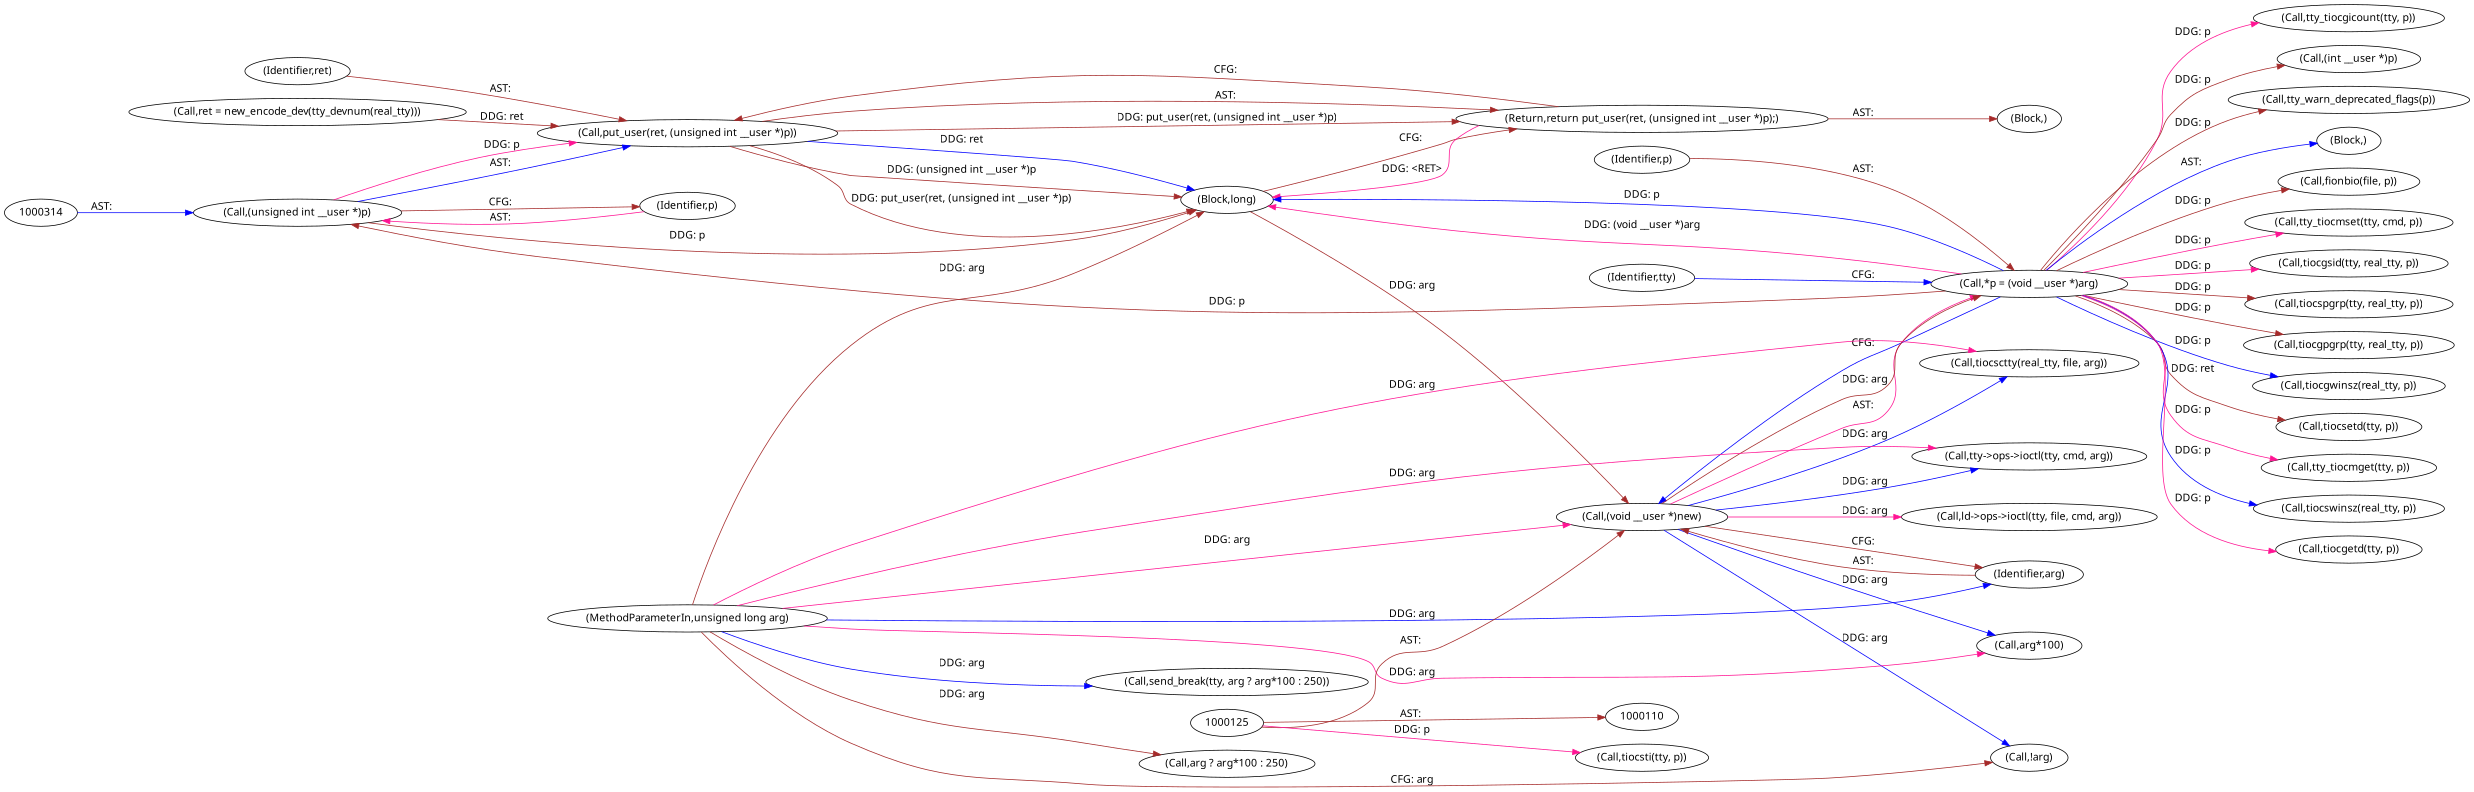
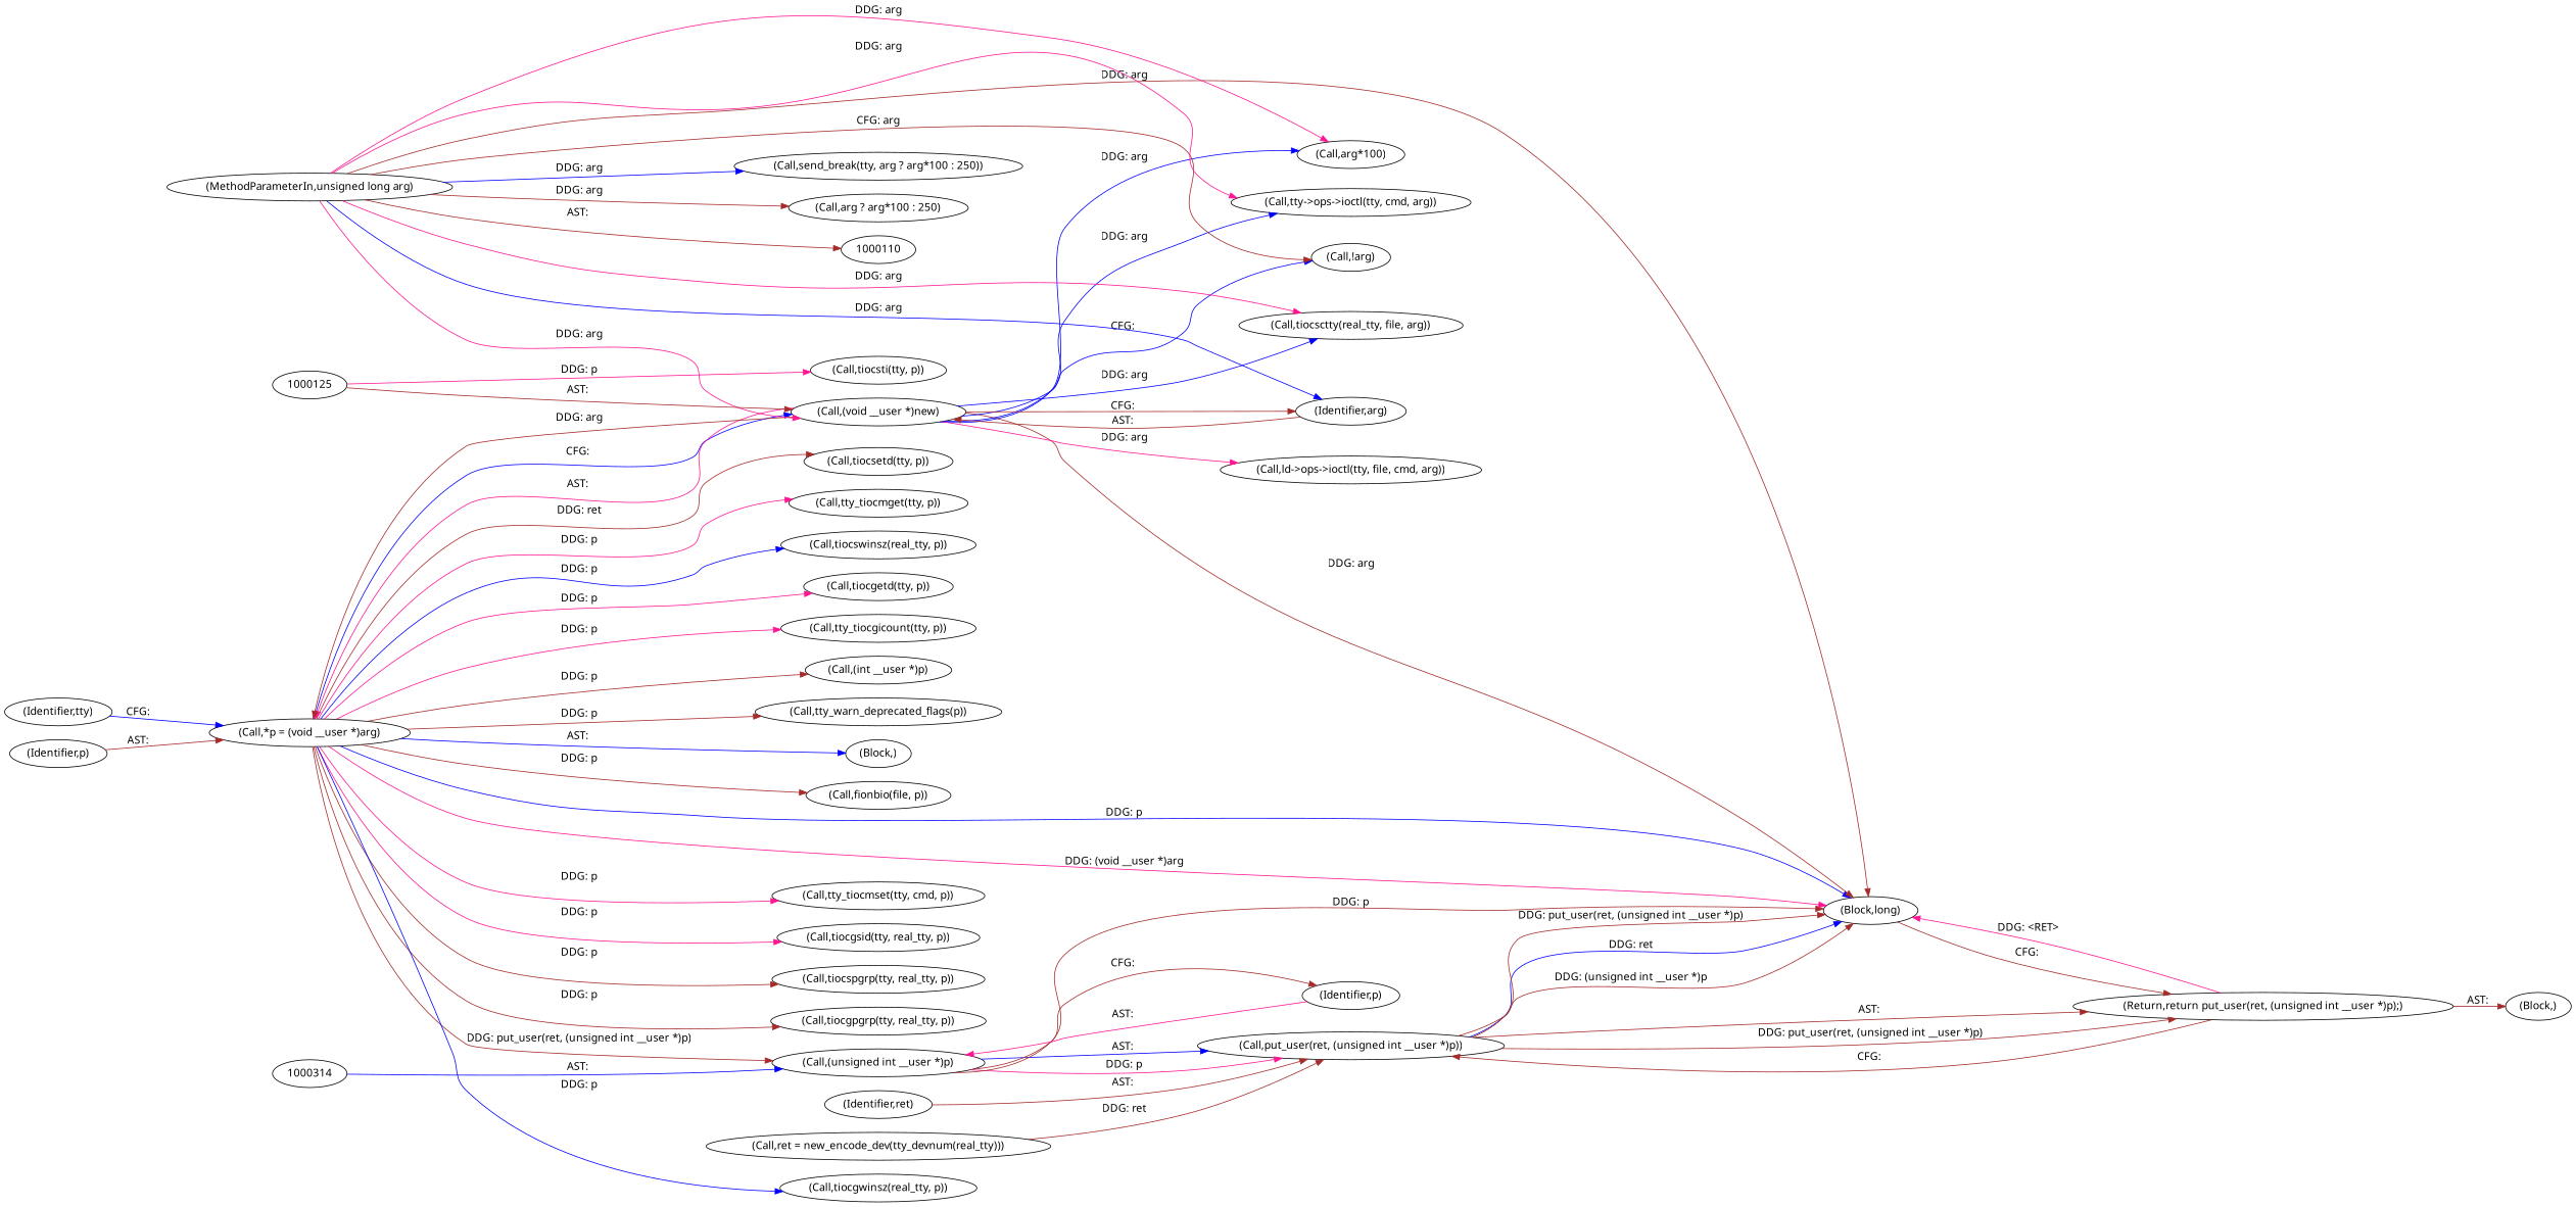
  digraph {
    fontname="Noto Sans"
    rankdir=LR
    node [fontname="Noto Sans"]
    edge [color=brown fontname="Noto Sans"]
    n1 [label="(Call,(unsigned int __user *)p)"]
    n2 [label="(Call,put_user(ret, (unsigned int __user *)p))"]
    n3 [label="(Identifier,p)"]
    n4 [label="(Block,long)"]
    n5 [label="(Return,return put_user(ret, (unsigned int __user *)p);)"]
    n6 [label="(Call,*p = (void __user *)arg)"]
    n7 [label="(Call,(void __user *)new)"]
    n8 [label="(Call,tty_tiocgicount(tty, p))"]
    n9 [label="(Call,(int __user *)p)"]
    n10 [label="(Call,tty_warn_deprecated_flags(p))"]
    n11 [label="(Block,)"]
    n12 [label="(Call,fionbio(file, p))"]
    n13 [label="(Call,tty_tiocmset(tty, cmd, p))"]
    n14 [label="(Call,tiocgsid(tty, real_tty, p))"]
    n15 [label="(Call,tiocspgrp(tty, real_tty, p))"]
    n16 [label="(Call,tiocgpgrp(tty, real_tty, p))"]
    n17 [label="(Call,tiocgwinsz(real_tty, p))"]
    n18 [label="(Call,tiocsetd(tty, p))"]
    n19 [label="(Call,tty_tiocmget(tty, p))"]
    n20 [label="(Call,tiocswinsz(real_tty, p))"]
    n21 [label="(Call,tiocgetd(tty, p))"]
    n22 [label="(Call,tiocsctty(real_tty, file, arg))"]
    n23 [label="(Call,arg*100)"]
    n24 [label="(Call,!arg)"]
    n25 [label="(Call,ld->ops->ioctl(tty, file, cmd, arg))"]
    n26 [label="(Call,tty->ops->ioctl(tty, cmd, arg))"]
    n27 [label="(Identifier,arg)"]
    n28 [label="(Call,tiocsti(tty, p))"]
    n29 [label="(MethodParameterIn,unsigned long arg)"]
    n30 [label="(Call,send_break(tty, arg ? arg*100 : 250))"]
    n31 [label="(Call,arg ? arg*100 : 250)"]
    1000110
    n33 [label="(Block,)"]
    n34 [label="(Identifier,tty)"]
    n35 [label="(Identifier,ret)"]
    n36 [label="(Identifier,p)"]
    n37 [label="(Call,ret = new_encode_dev(tty_devnum(real_tty)))"]
    1000314
    1000125
    n1 -> n2 [color=blue label="AST: "]
    n1 -> n2 [color=deeppink label="DDG: p"]
    n1 -> n3 [label="CFG: "]
    n1 -> n4 [label="DDG: p"]
    n2 -> n4 [color=blue label="DDG: ret"]
    n2 -> n4 [label="DDG: (unsigned int __user *)p"]
    n2 -> n4 [label="DDG: put_user(ret, (unsigned int __user *)p)"]
    n2 -> n5 [label="AST: "]
    n2 -> n5 [label="DDG: put_user(ret, (unsigned int __user *)p)"]
    n3 -> n1 [color=deeppink label="AST: "]
    n4 -> n5 [label="CFG: "]
    n5 -> n2 [label="CFG: "]
    n5 -> n4 [color=deeppink label="DDG: <RET>"]
    n5 -> n33 [label="AST: "]
-   n6 -> n1 [label="DDG: p"]
+   n6 -> n1 [label="DDG: put_user(ret, (unsigned int __user *)p)"]
    n6 -> n4 [color=blue label="DDG: p"]
    n6 -> n4 [color=deeppink label="DDG: (void __user *)arg"]
    n6 -> n7 [color=blue label="CFG: "]
    n6 -> n8 [color=deeppink label="DDG: p"]
    n6 -> n9 [label="DDG: p"]
    n6 -> n10 [label="DDG: p"]
    n6 -> n11 [color=blue label="AST: "]
    n6 -> n12 [label="DDG: p"]
    n6 -> n13 [color=deeppink label="DDG: p"]
    n6 -> n14 [color=deeppink label="DDG: p"]
    n6 -> n15 [label="DDG: p"]
    n6 -> n16 [label="DDG: p"]
    n6 -> n17 [color=blue label="DDG: p"]
    n6 -> n18 [label="DDG: ret"]
    n6 -> n19 [color=deeppink label="DDG: p"]
    n6 -> n20 [color=blue label="DDG: p"]
    n6 -> n21 [color=deeppink label="DDG: p"]
-   n4 -> n7 [label="DDG: arg"]
+   n7 -> n4 [label="DDG: arg"]
    n7 -> n6 [color=deeppink label="AST: "]
    n7 -> n6 [label="DDG: arg"]
    n7 -> n22 [color=blue label="DDG: arg"]
    n7 -> n23 [color=blue label="DDG: arg"]
-   n7 -> n24 [color=blue label="DDG: arg"]
+   n7 -> n24 [color=blue label="CFG: "]
    n7 -> n25 [color=deeppink label="DDG: arg"]
    n7 -> n26 [color=blue label="DDG: arg"]
    n7 -> n27 [label="CFG: "]
    n27 -> n7 [label="AST: "]
    n29 -> n4 [label="DDG: arg"]
    n29 -> n7 [color=deeppink label="DDG: arg"]
    n29 -> n22 [color=deeppink label="DDG: arg"]
    n29 -> n23 [color=deeppink label="DDG: arg"]
    n29 -> n24 [label="CFG: arg"]
    n29 -> n26 [color=deeppink label="DDG: arg"]
    n29 -> n27 [color=blue label="DDG: arg"]
    n29 -> n30 [color=blue label="DDG: arg"]
    n29 -> n31 [label="DDG: arg"]
-   1000125 -> 1000110 [label="AST: "]
+   n29 -> 1000110 [label="AST: "]
    n34 -> n6 [color=blue label="CFG: "]
    n35 -> n2 [label="AST: "]
    n36 -> n6 [label="AST: "]
    n37 -> n2 [label="DDG: ret"]
    1000314 -> n1 [color=blue label="AST: "]
    1000125 -> n7 [label="AST: "]
    1000125 -> n28 [color=deeppink label="DDG: p"]
  }
